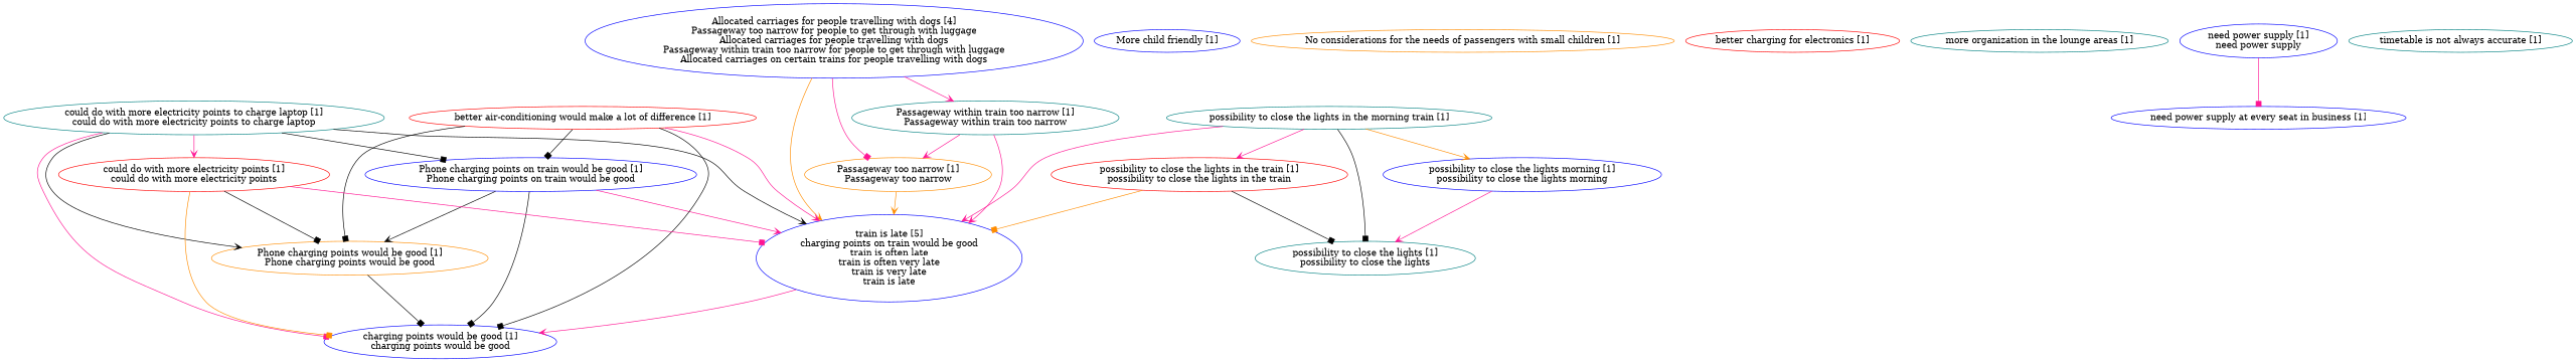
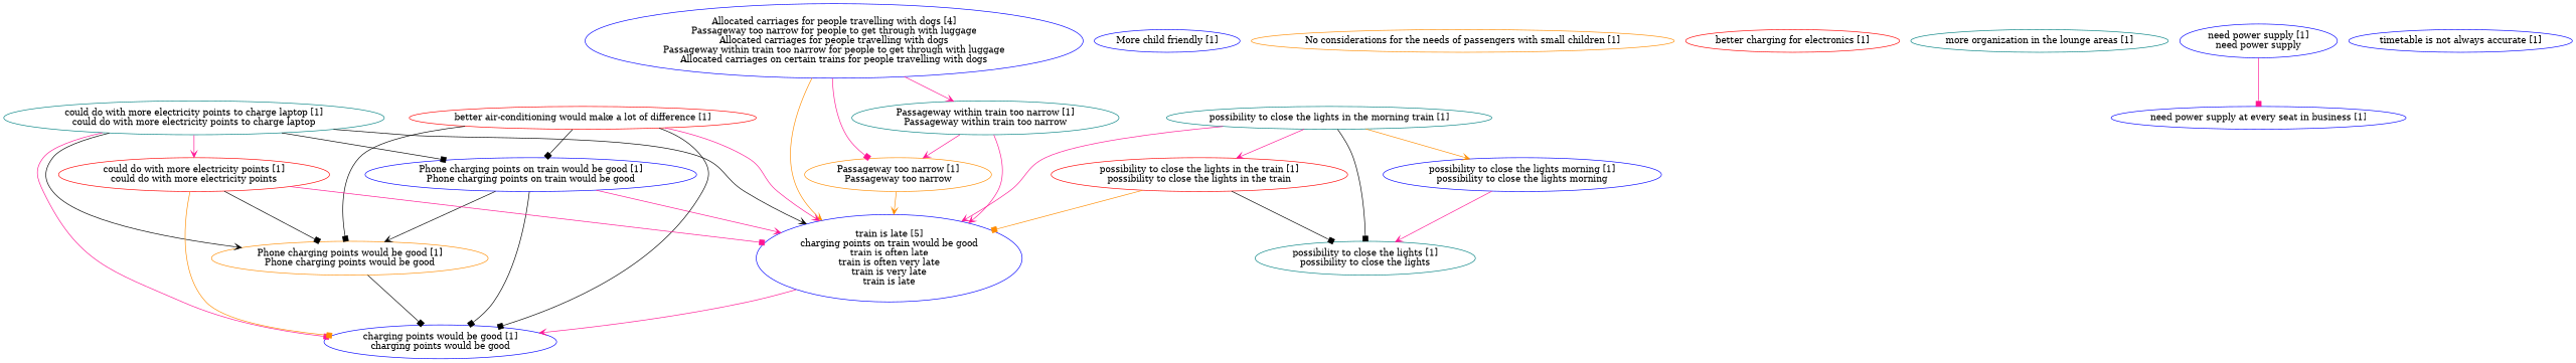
  digraph {
    node [color=blue]
    edge [arrowhead=vee color=deeppink]
    "train is late [5]\ncharging points on train would be good\ntrain is often late\ntrain is often very late\ntrain is very late\ntrain is late"
    "charging points would be good [1]\ncharging points would be good"
    "Allocated carriages for people travelling with dogs [4]\nPassageway too narrow for people to get through with luggage\nAllocated carriages for people travelling with dogs\nPassageway within train too narrow for people to get through with luggage\nAllocated carriages on certain trains for people travelling with dogs"
    "Passageway too narrow [1]\nPassageway too narrow" [color=darkorange]
    "Passageway within train too narrow [1]\nPassageway within train too narrow" [color=teal]
    "More child friendly [1]"
    "No considerations for the needs of passengers with small children [1]" [color=darkorange]
    "Phone charging points on train would be good [1]\nPhone charging points on train would be good"
    "Phone charging points would be good [1]\nPhone charging points would be good" [color=darkorange]
    "better air-conditioning would make a lot of difference [1]" [color=red]
    "better charging for electronics [1]" [color=red]
    "could do with more electricity points to charge laptop [1]\ncould do with more electricity points to charge laptop" [color=teal]
    "could do with more electricity points [1]\ncould do with more electricity points" [color=red]
    "more organization in the lounge areas [1]" [color=teal]
    "need power supply [1]\nneed power supply"
    "need power supply at every seat in business [1]"
    "possibility to close the lights in the morning train [1]" [color=teal]
    "possibility to close the lights in the train [1]\npossibility to close the lights in the train" [color=red]
    "possibility to close the lights [1]\npossibility to close the lights" [color=teal]
    "possibility to close the lights morning [1]\npossibility to close the lights morning"
-   "timetable is not always accurate [1]" [color=teal]
+   "timetable is not always accurate [1]"
    "train is late [5]\ncharging points on train would be good\ntrain is often late\ntrain is often very late\ntrain is very late\ntrain is late" -> "charging points would be good [1]\ncharging points would be good"
    "Allocated carriages for people travelling with dogs [4]\nPassageway too narrow for people to get through with luggage\nAllocated carriages for people travelling with dogs\nPassageway within train too narrow for people to get through with luggage\nAllocated carriages on certain trains for people travelling with dogs" -> "train is late [5]\ncharging points on train would be good\ntrain is often late\ntrain is often very late\ntrain is very late\ntrain is late" [color=darkorange]
    "Allocated carriages for people travelling with dogs [4]\nPassageway too narrow for people to get through with luggage\nAllocated carriages for people travelling with dogs\nPassageway within train too narrow for people to get through with luggage\nAllocated carriages on certain trains for people travelling with dogs" -> "Passageway too narrow [1]\nPassageway too narrow" [arrowhead=box]
    "Allocated carriages for people travelling with dogs [4]\nPassageway too narrow for people to get through with luggage\nAllocated carriages for people travelling with dogs\nPassageway within train too narrow for people to get through with luggage\nAllocated carriages on certain trains for people travelling with dogs" -> "Passageway within train too narrow [1]\nPassageway within train too narrow"
    "Passageway too narrow [1]\nPassageway too narrow" -> "train is late [5]\ncharging points on train would be good\ntrain is often late\ntrain is often very late\ntrain is very late\ntrain is late" [color=darkorange]
    "Passageway within train too narrow [1]\nPassageway within train too narrow" -> "train is late [5]\ncharging points on train would be good\ntrain is often late\ntrain is often very late\ntrain is very late\ntrain is late"
    "Passageway within train too narrow [1]\nPassageway within train too narrow" -> "Passageway too narrow [1]\nPassageway too narrow"
    "Phone charging points on train would be good [1]\nPhone charging points on train would be good" -> "train is late [5]\ncharging points on train would be good\ntrain is often late\ntrain is often very late\ntrain is very late\ntrain is late"
    "Phone charging points on train would be good [1]\nPhone charging points on train would be good" -> "charging points would be good [1]\ncharging points would be good" [arrowhead=box color=black]
    "Phone charging points on train would be good [1]\nPhone charging points on train would be good" -> "Phone charging points would be good [1]\nPhone charging points would be good" [color=black]
    "Phone charging points would be good [1]\nPhone charging points would be good" -> "charging points would be good [1]\ncharging points would be good" [arrowhead=box color=black]
    "better air-conditioning would make a lot of difference [1]" -> "train is late [5]\ncharging points on train would be good\ntrain is often late\ntrain is often very late\ntrain is very late\ntrain is late"
    "better air-conditioning would make a lot of difference [1]" -> "charging points would be good [1]\ncharging points would be good" [arrowhead=box color=black]
    "better air-conditioning would make a lot of difference [1]" -> "Phone charging points on train would be good [1]\nPhone charging points on train would be good" [arrowhead=box color=black]
    "better air-conditioning would make a lot of difference [1]" -> "Phone charging points would be good [1]\nPhone charging points would be good" [arrowhead=box color=black]
    "could do with more electricity points to charge laptop [1]\ncould do with more electricity points to charge laptop" -> "train is late [5]\ncharging points on train would be good\ntrain is often late\ntrain is often very late\ntrain is very late\ntrain is late" [color=black]
    "could do with more electricity points to charge laptop [1]\ncould do with more electricity points to charge laptop" -> "charging points would be good [1]\ncharging points would be good" [arrowhead=box]
    "could do with more electricity points to charge laptop [1]\ncould do with more electricity points to charge laptop" -> "Phone charging points on train would be good [1]\nPhone charging points on train would be good" [arrowhead=box color=black]
    "could do with more electricity points to charge laptop [1]\ncould do with more electricity points to charge laptop" -> "Phone charging points would be good [1]\nPhone charging points would be good" [color=black]
    "could do with more electricity points to charge laptop [1]\ncould do with more electricity points to charge laptop" -> "could do with more electricity points [1]\ncould do with more electricity points"
    "could do with more electricity points [1]\ncould do with more electricity points" -> "train is late [5]\ncharging points on train would be good\ntrain is often late\ntrain is often very late\ntrain is very late\ntrain is late" [arrowhead=box]
    "could do with more electricity points [1]\ncould do with more electricity points" -> "charging points would be good [1]\ncharging points would be good" [arrowhead=box color=darkorange]
    "could do with more electricity points [1]\ncould do with more electricity points" -> "Phone charging points would be good [1]\nPhone charging points would be good" [arrowhead=box color=black]
    "need power supply [1]\nneed power supply" -> "need power supply at every seat in business [1]" [arrowhead=box]
    "possibility to close the lights in the morning train [1]" -> "train is late [5]\ncharging points on train would be good\ntrain is often late\ntrain is often very late\ntrain is very late\ntrain is late"
    "possibility to close the lights in the morning train [1]" -> "possibility to close the lights in the train [1]\npossibility to close the lights in the train"
    "possibility to close the lights in the morning train [1]" -> "possibility to close the lights [1]\npossibility to close the lights" [arrowhead=box color=black]
    "possibility to close the lights in the morning train [1]" -> "possibility to close the lights morning [1]\npossibility to close the lights morning" [color=darkorange]
    "possibility to close the lights in the train [1]\npossibility to close the lights in the train" -> "train is late [5]\ncharging points on train would be good\ntrain is often late\ntrain is often very late\ntrain is very late\ntrain is late" [arrowhead=box color=darkorange]
    "possibility to close the lights in the train [1]\npossibility to close the lights in the train" -> "possibility to close the lights [1]\npossibility to close the lights" [arrowhead=box color=black]
    "possibility to close the lights morning [1]\npossibility to close the lights morning" -> "possibility to close the lights [1]\npossibility to close the lights"
  }
